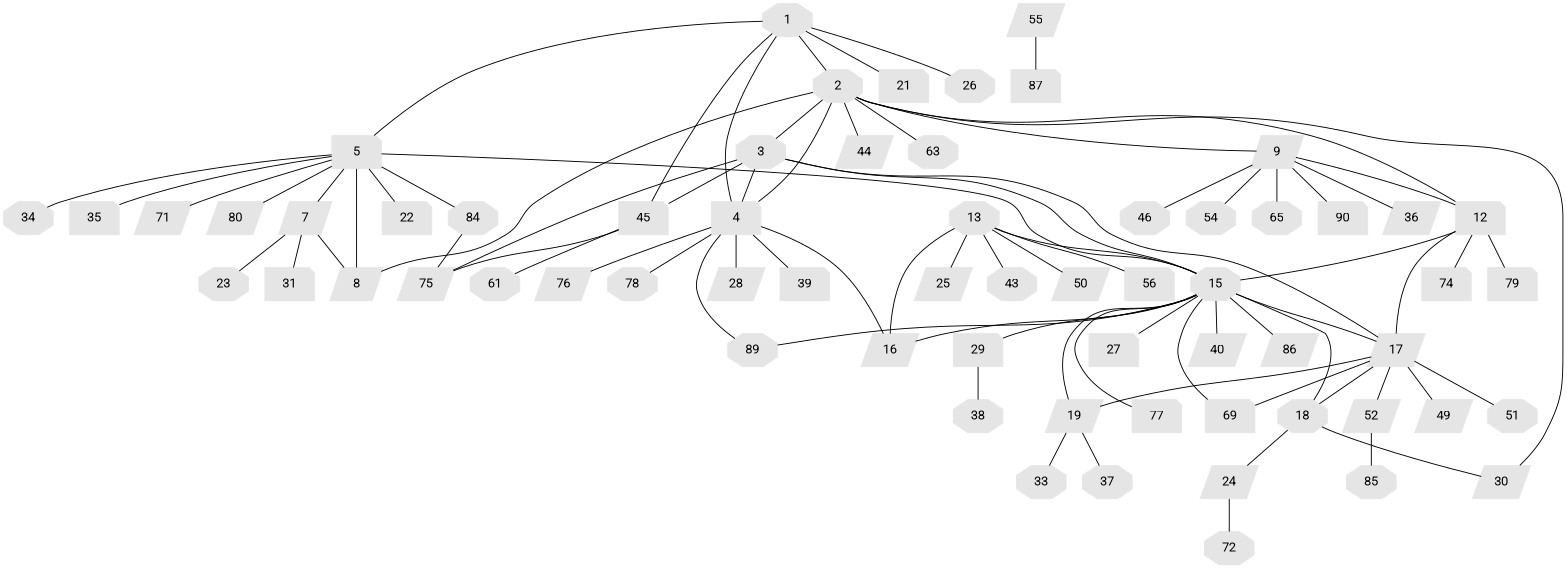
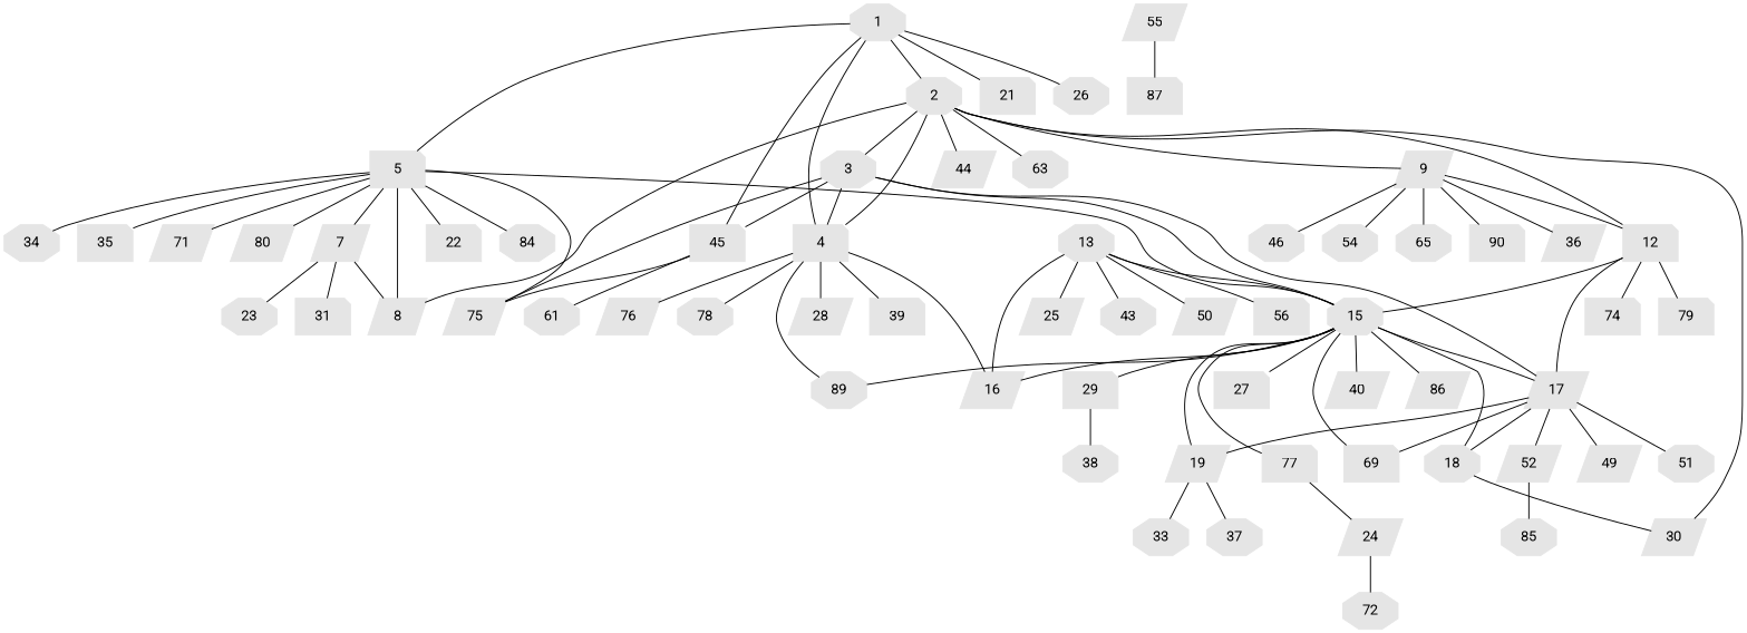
  graph {
    fontname=Roboto
    node [color=gray90 fontname=Roboto shape=octagon style=filled]
    edge [fontname=Roboto]
    1 [super="+70"]
    2 [super="+11"]
    4 [shape=note super="+57"]
    5 [shape=note super="+6"]
    21 [shape=note]
    26
    45 [shape=note super="+67"]
    3 [super="+58"]
    8 [shape=parallelogram super="+59"]
    9 [shape=parallelogram super="+10"]
    12 [shape=note super="+88"]
    30 [shape=parallelogram]
    44 [shape=parallelogram]
    63
    15 [super="+20"]
    17 [shape=parallelogram super="+48"]
    75 [shape=parallelogram super="+81"]
    16 [shape=parallelogram]
    28 [shape=parallelogram]
    39 [shape=note]
    76 [shape=parallelogram]
    78
    89
    7 [shape=parallelogram super="+42"]
    22 [shape=note]
    34
    35 [shape=note]
    71 [shape=parallelogram]
    80 [shape=parallelogram]
    84
    36 [shape=parallelogram super="+66"]
    46
    54
    65
    90 [shape=note]
    74 [shape=note super="+82"]
    79 [shape=note]
    18
    19 [shape=parallelogram super="+53"]
    27 [shape=note super="+68"]
    29 [shape=note super="+32"]
    40 [shape=parallelogram super="+64"]
    69 [shape=note]
    77 [shape=note]
    86 [shape=parallelogram]
    49 [shape=parallelogram]
    51
    52 [shape=parallelogram]
    61
    23
    31 [shape=note super="+62"]
    13 [super="+14"]
    25 [shape=parallelogram super="+47"]
    43
    50 [shape=parallelogram]
    56 [shape=note]
    24 [shape=parallelogram super="+41"]
    33
    37
    38 [super="+73"]
    85
    55 [shape=parallelogram super="+83"]
    87 [shape=note]
    72
    1 -- 2
    1 -- 4
    1 -- 5
    1 -- 21
    1 -- 26
    1 -- 45
    2 -- 4
    2 -- 3
    2 -- 8
    2 -- 9 [weight=2]
    2 -- 12
    2 -- 30
    2 -- 44
    2 -- 63
    4 -- 16
    4 -- 28
    4 -- 39
    4 -- 76
    4 -- 78
    4 -- 89
    5 -- 8 [weight=2]
    5 -- 15 [weight=2]
-   84 -- 75
+   5 -- 75
    5 -- 7 [weight=2]
    5 -- 22
    5 -- 34
    5 -- 35
    5 -- 71
    5 -- 80
    5 -- 84
    45 -- 75
    45 -- 61
    3 -- 4
    3 -- 45
    3 -- 15
    3 -- 17
    3 -- 75
    9 -- 12 [weight=2]
    9 -- 36
    9 -- 46
    9 -- 54
    9 -- 65
    9 -- 90
    12 -- 15
    12 -- 17
    12 -- 74
    12 -- 79
    15 -- 17
    15 -- 16
    15 -- 89
    15 -- 18
    15 -- 19
    15 -- 27
    15 -- 29
    15 -- 40
    15 -- 69
    15 -- 77
    15 -- 86
    17 -- 18
    17 -- 19
    17 -- 69
    17 -- 49
    17 -- 51
    17 -- 52
    7 -- 8
    7 -- 23
    7 -- 31
    18 -- 30
-   18 -- 24
+   77 -- 24
    19 -- 33
    19 -- 37
    29 -- 38
    52 -- 85
    13 -- 15 [weight=2]
    13 -- 16 [weight=2]
    13 -- 25
    13 -- 43
    13 -- 50
    13 -- 56
    24 -- 72
    55 -- 87
  }
